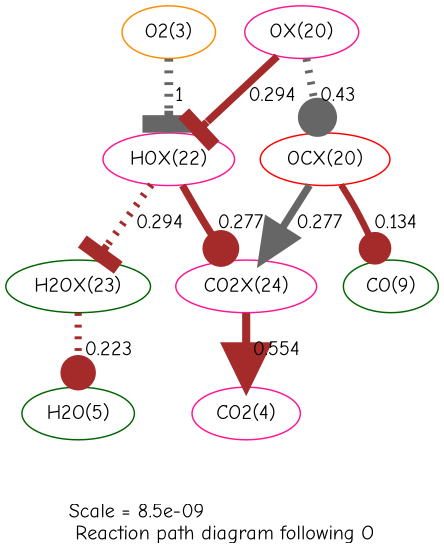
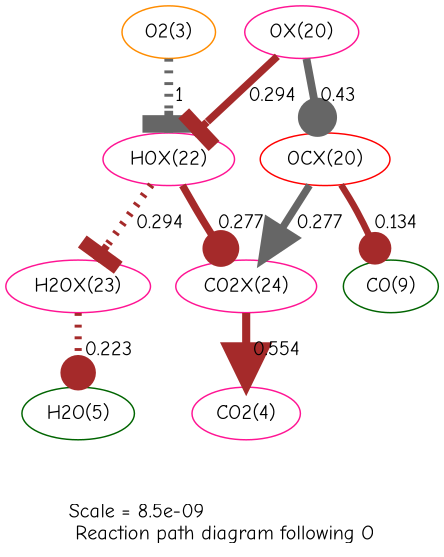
  digraph {
    fontname="Comic Neue"
    label="Scale = 8.5e-09\l Reaction path diagram following O"
    node [color=deeppink fontname="Comic Neue"]
    edge [arrowhead=dot arrowsize=2.52 color=brown fontname="Comic Neue" penwidth=5.03 style=bold]
    n1 [color=darkorange label="O2(3)"]
    n2 [label="HOX(22)"]
    n3 [label="OX(20)"]
    n4 [color=red label="OCX(20)"]
    n5 [label="CO2X(24)"]
-   n6 [color=darkgreen label="H2OX(23)"]
+   n6 [label="H2OX(23)"]
    n7 [color=darkgreen label="CO(9)"]
    n8 [label="CO2(4)"]
    n9 [color=darkgreen label="H2O(5)"]
    n1 -> n2 [arrowhead=tee arrowsize=3 color=gray40 label=" 1" penwidth=6 style=dotted]
    n2 -> n5 [label=" 0.277"]
    n2 -> n6 [arrowhead=tee arrowsize=2.54 label=" 0.294" penwidth=5.07 style=dotted]
    n3 -> n2 [arrowhead=tee arrowsize=2.54 label=" 0.294" penwidth=5.08]
-   n3 -> n4 [arrowsize=2.68 color=gray40 label=" 0.43" penwidth=5.36 style=dotted]
+   n3 -> n4 [arrowsize=2.68 color=gray40 label=" 0.43" penwidth=5.36]
    n4 -> n5 [arrowhead=normal color=gray40 label=" 0.277"]
    n4 -> n7 [arrowsize=2.24 label=" 0.134" penwidth=4.48]
    n5 -> n8 [arrowhead=normal arrowsize=2.78 label=" 0.554" penwidth=5.55]
    n6 -> n9 [arrowsize=2.43 label=" 0.223" penwidth=4.87 style=dotted]
  }
